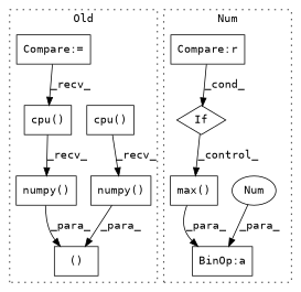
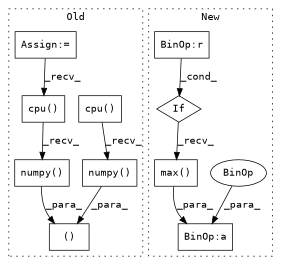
  digraph {
    fontname="DejaVu Sans Mono"
    node [a=75 fontname="DejaVu Sans Mono" l=3 s=2810 shape=box]
    edge [fontname="DejaVu Sans Mono"]
    n1 [l=10 label="cpu()"]
    n2 [l=18 label="numpy()"]
    n3 [a=54 l=7 label="()" s=3385]
    n4 [l=17 label="cpu()" s=2766]
    n5 [l=25 label="numpy()" s=2766]
-   n6 [a=68 label="Compare:=" s=2459]
+   n6 [a=68 label="Assign:=" s=2459]
    n7 [l="10,1" label="max()" s="1710,1739"]
    n8 [a=82 l=36 label="BinOp:a" s=1707]
-   n9 [a=76 l=4 label=Num s=1743 shape=ellipse]
+   n9 [a=76 l=4 label=BinOp s=1743 shape=ellipse]
    n10 [a=96 label=If s=958 shape=diamond]
-   n11 [a=40 l=23 label="Compare:r" s=961]
+   n11 [a=40 l=23 label="BinOp:r" s=961]
    subgraph cluster_1 {
      label=Old
      style=dotted
      n1
      n2
      n3
      n4
      n5
      n6
    }
    subgraph cluster_2 {
-     label=Num
+     label=New
      style=dotted
      n7
      n8
      n9
      n10
      n11
    }
    n1 -> n2 [label=_recv_]
    n2 -> n3 [label=_para_]
    n4 -> n5 [label=_recv_]
    n5 -> n3 [label=_para_]
    n6 -> n1 [label=_recv_]
    n7 -> n8 [label=_para_]
    n9 -> n8 [label=_para_]
-   n10 -> n7 [label=_control_]
+   n10 -> n7 [label=_recv_]
    n11 -> n10 [label=_cond_]
  }
